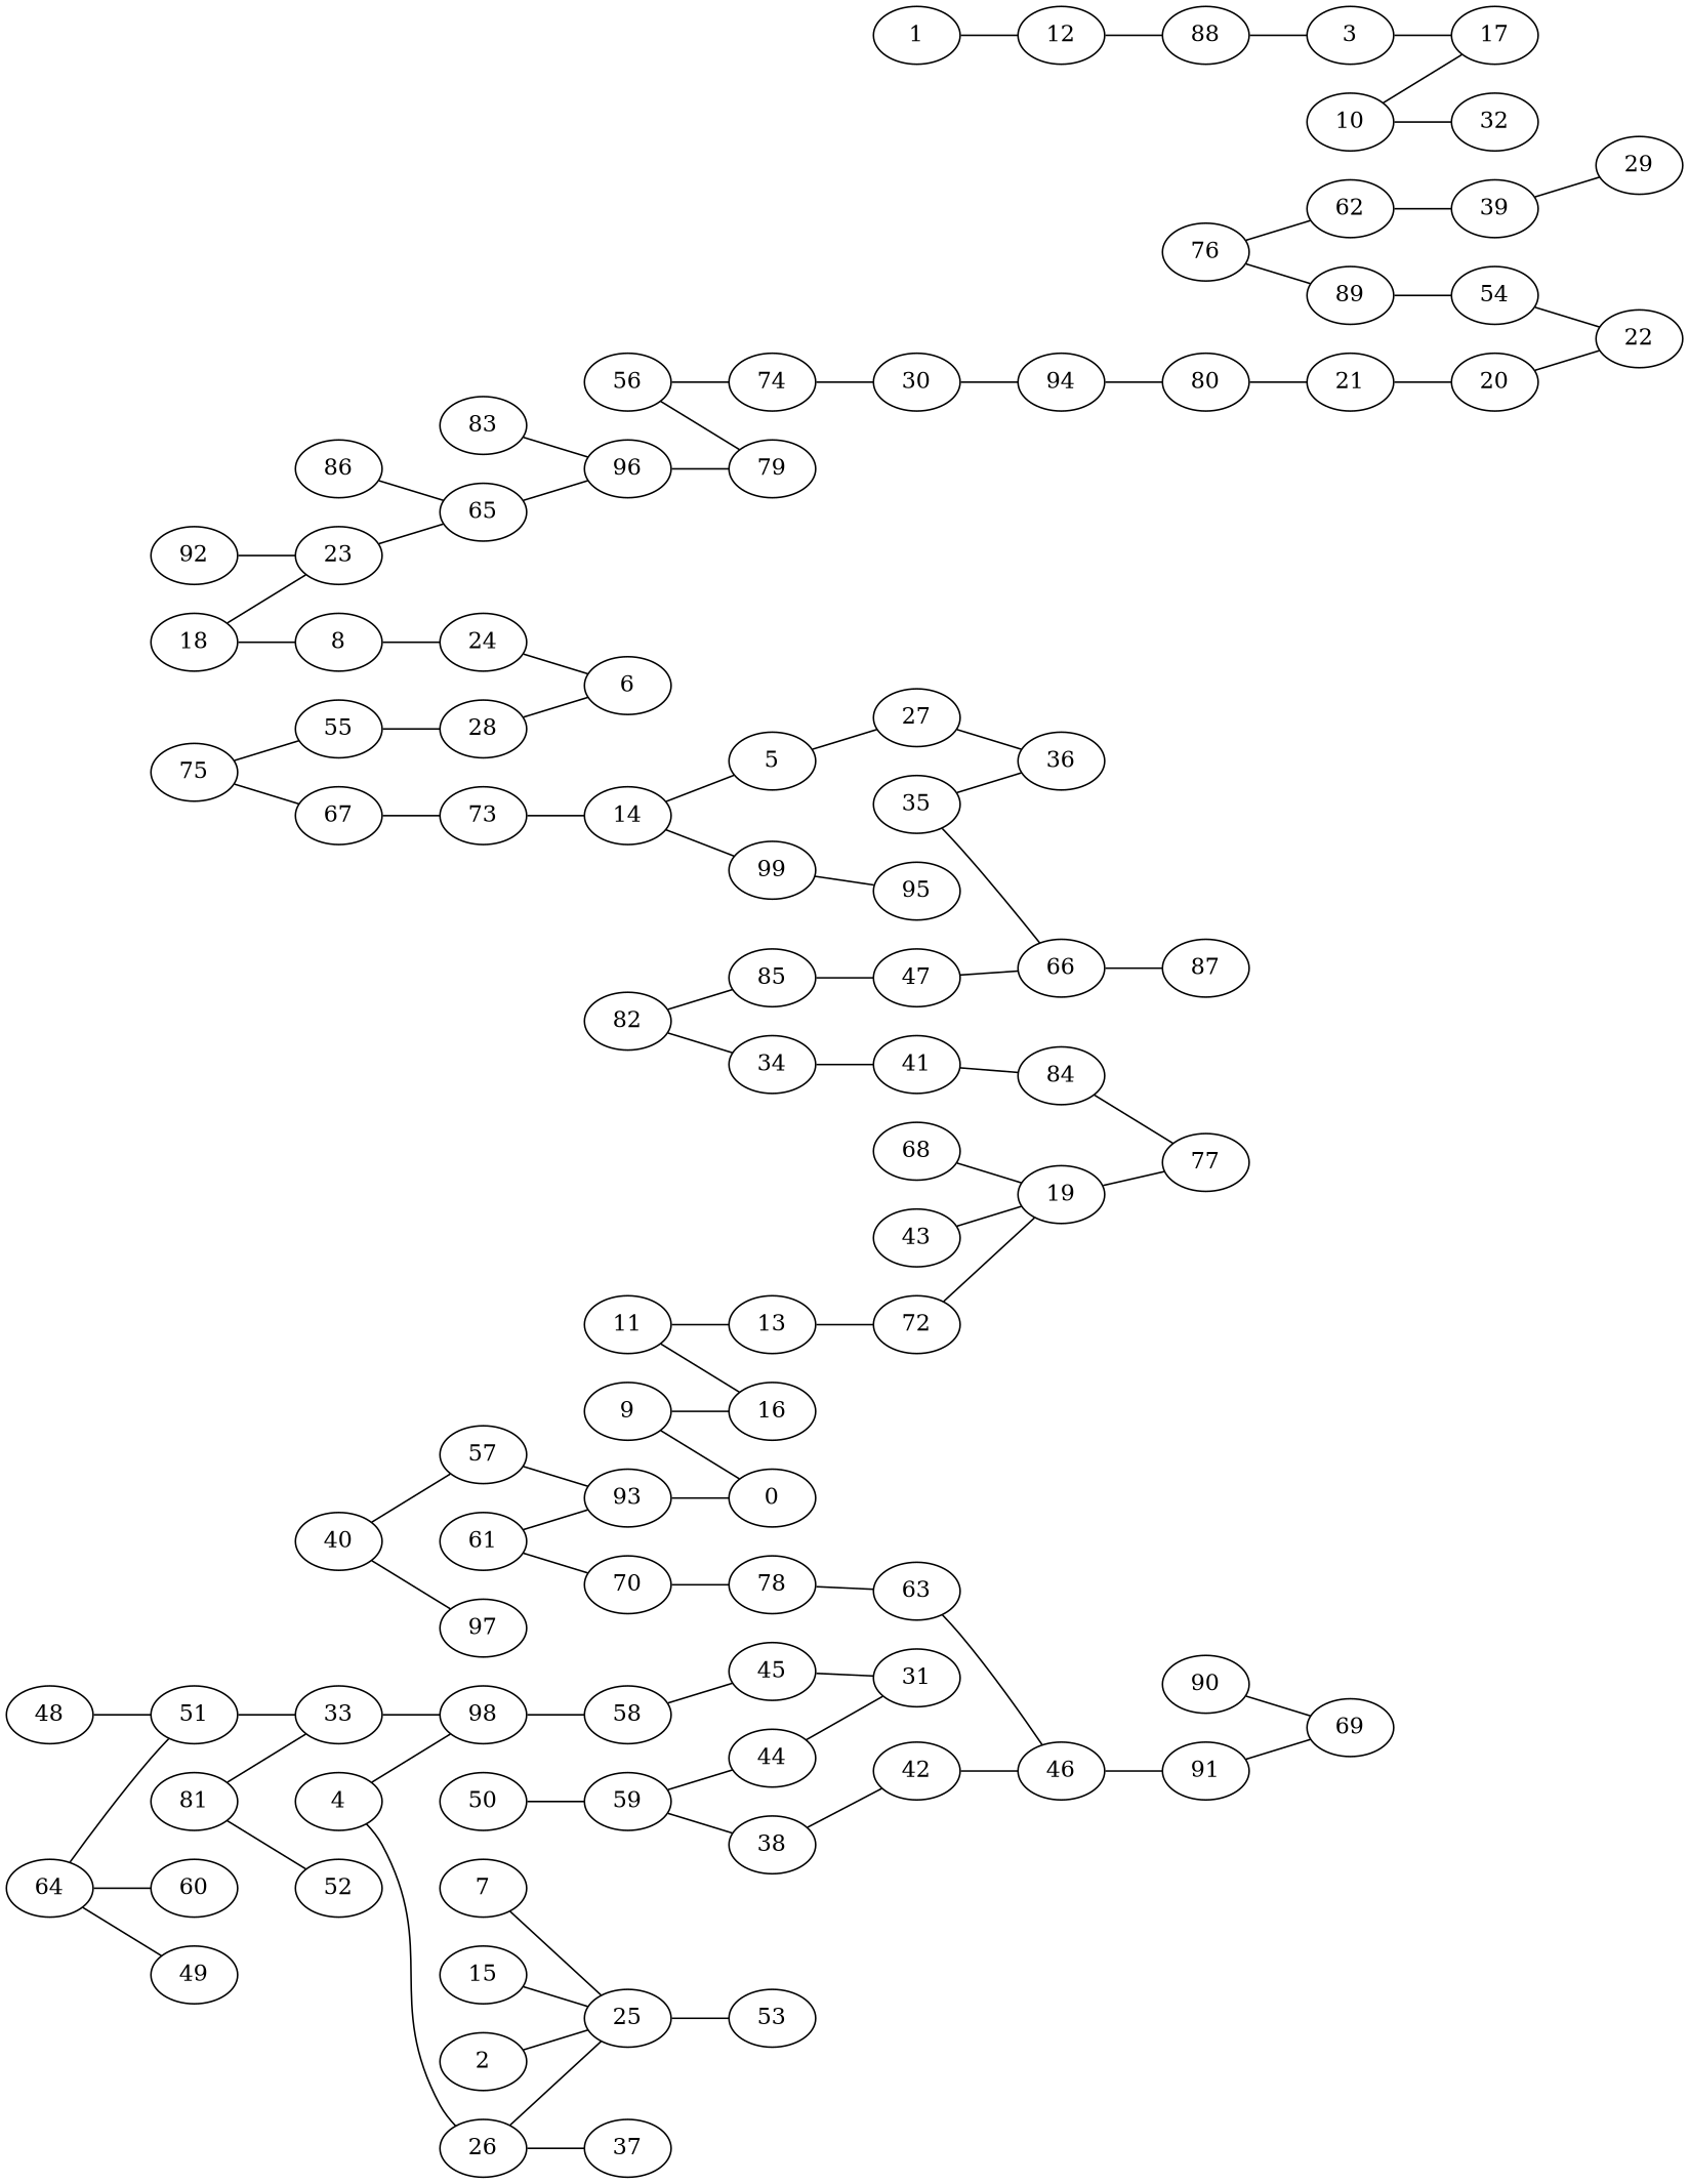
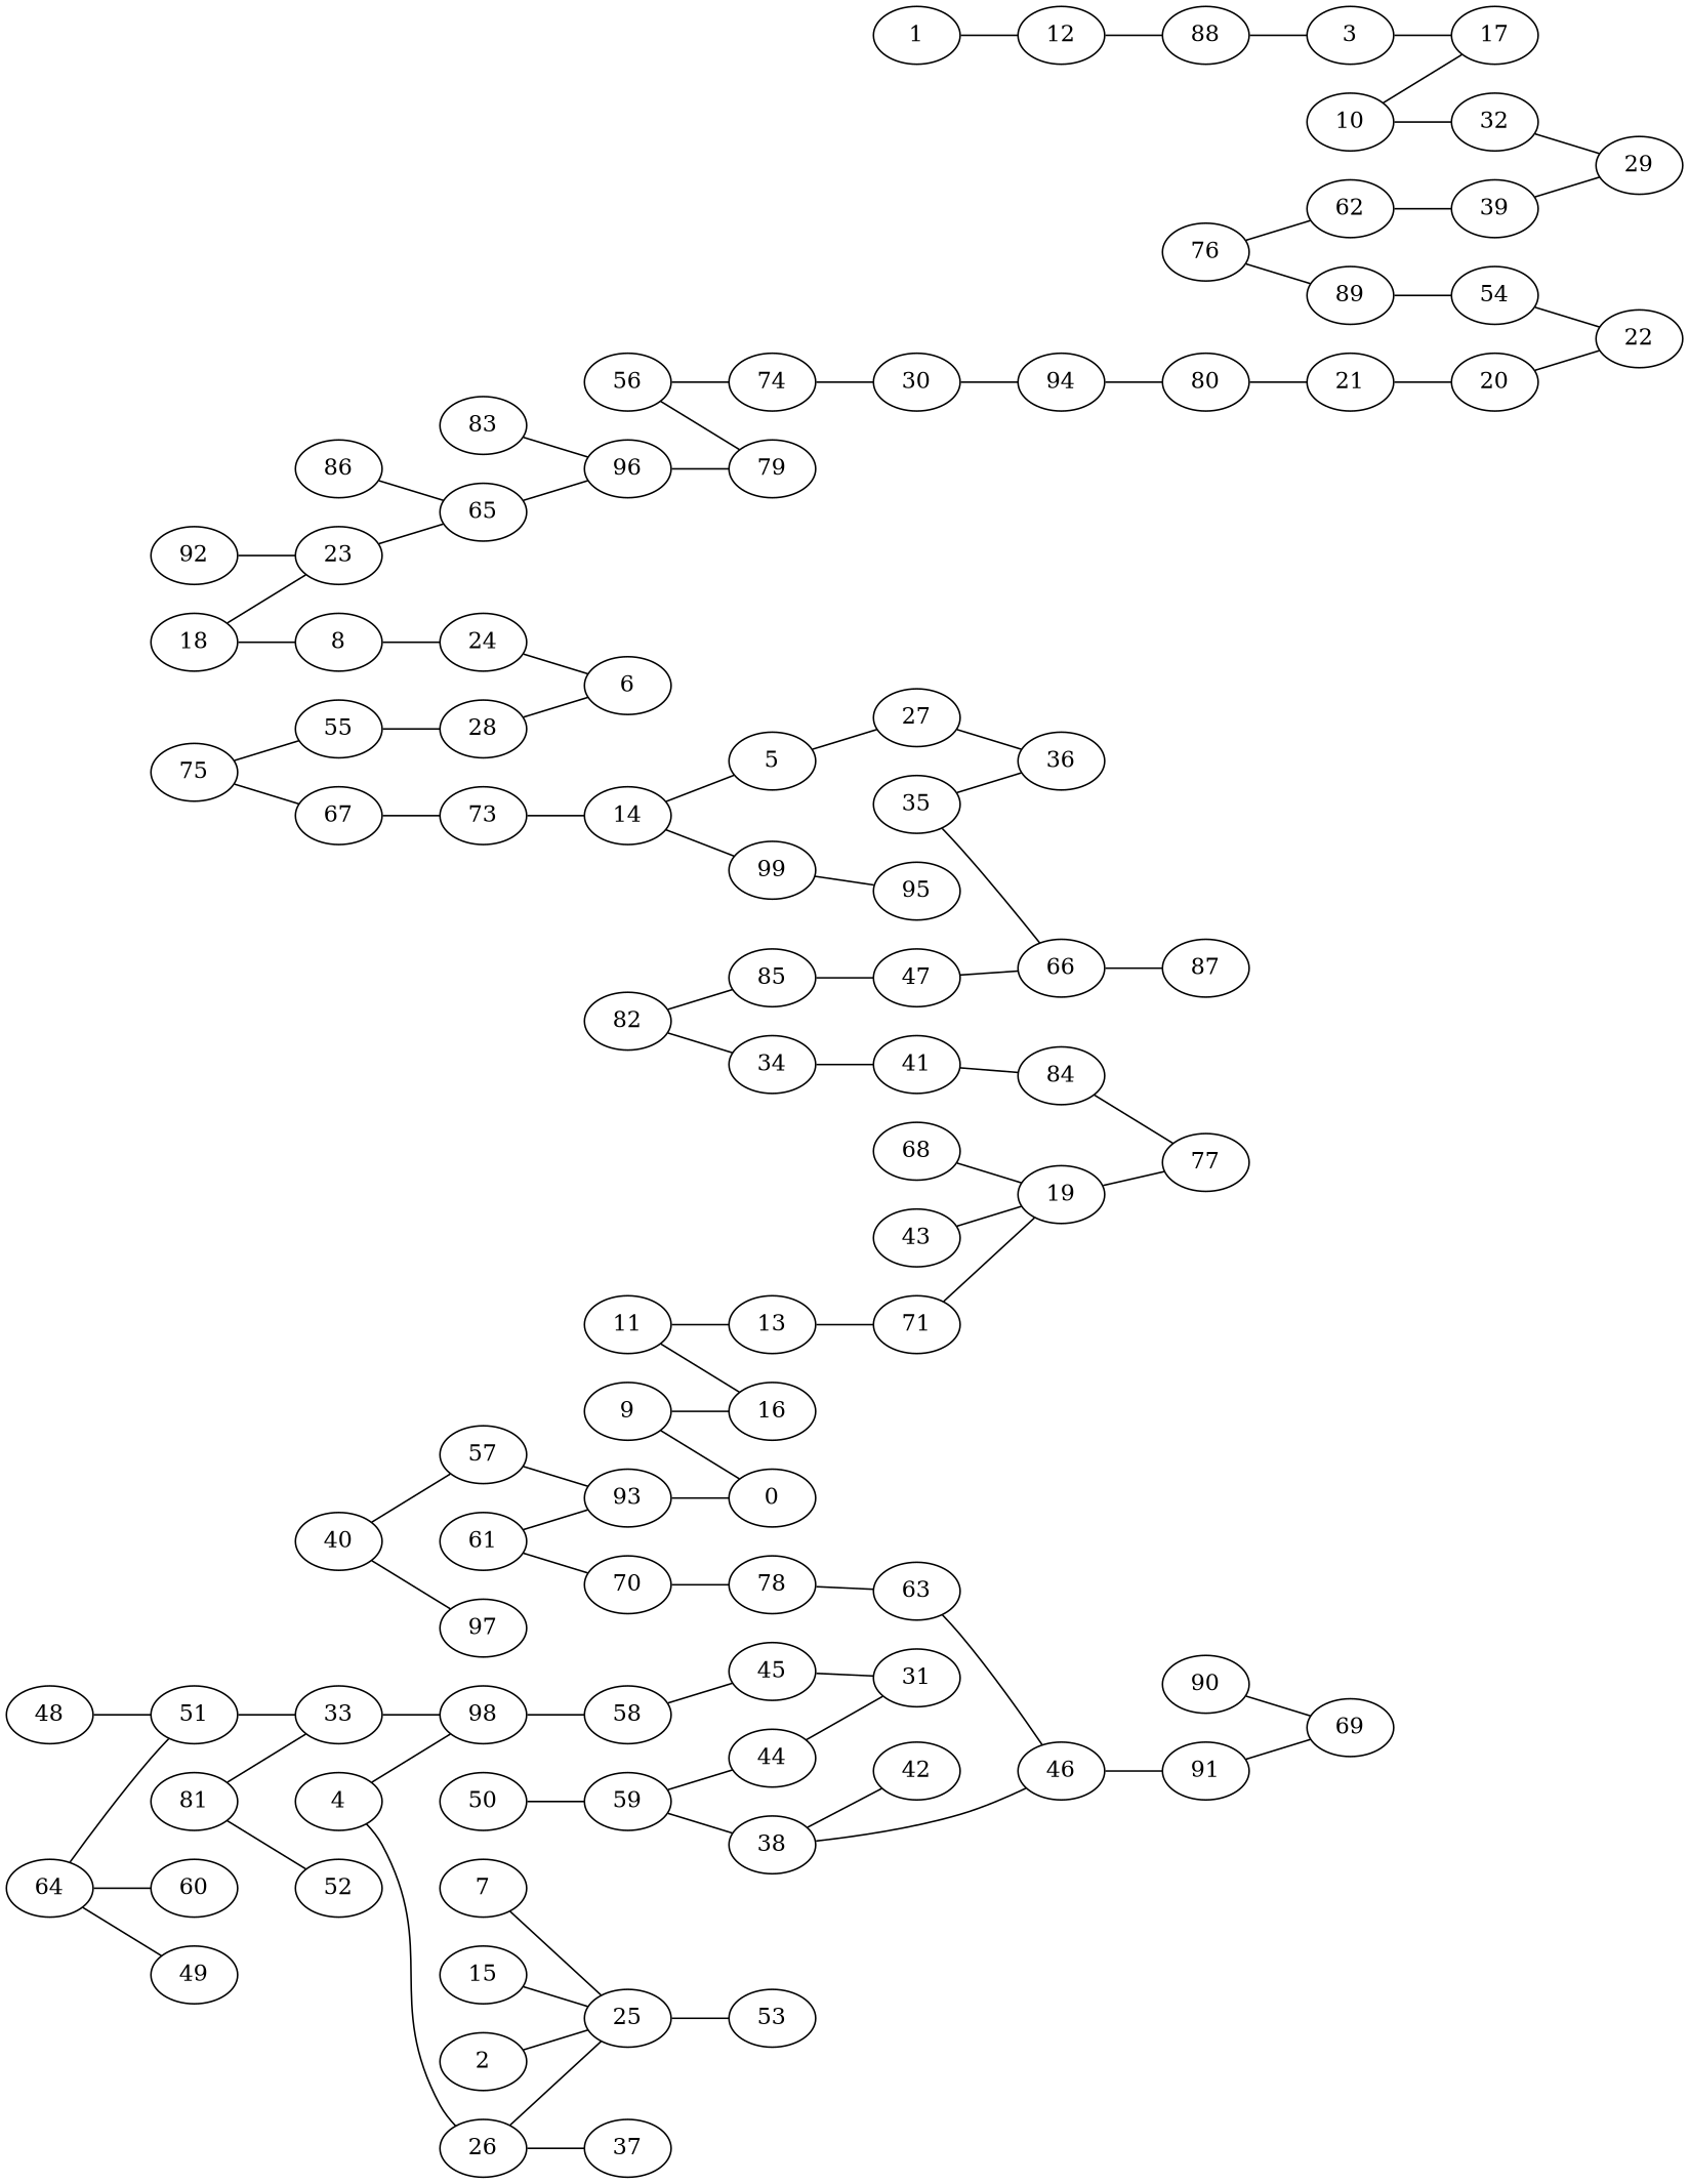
  strict graph {
    rankdir=LR
    1
    12
    88
    3
    17
    10
    32
    29
    39
    62
    76
    89
    54
    22
    20
    21
    80
    94
    30
    74
    56
    79
    96
    83
    65
    23
    18
    8
    24
    6
    28
    55
    75
    67
    73
    14
    5
    99
    27
    95
    36
    35
    66
    87
    47
    85
    82
    34
    41
    84
    77
    19
-   72
+   72 [label=71]
    13
    11
    16
    9
    0
    93
    61
    70
    78
    57
    40
    97
    63
    46
    91
    69
    90
    42
    38
    59
    44
    31
    50
    45
    58
    98
    33
    51
    64
    49
    60
    48
    81
    52
    4
    26
    37
    25
    53
    2
    7
    15
    43
    68
    92
    86
    1 -- 12
    12 -- 88
    88 -- 3
    3 -- 17
    10 -- 17
    10 -- 32
+   32 -- 29
    39 -- 29
    62 -- 39
    76 -- 62
    76 -- 89
    89 -- 54
    54 -- 22
    20 -- 22
    21 -- 20
    80 -- 21
    94 -- 80
    30 -- 94
    74 -- 30
    56 -- 74
    56 -- 79
    96 -- 79
    83 -- 96
    65 -- 96
    23 -- 65
    18 -- 23
    18 -- 8
    8 -- 24
    24 -- 6
    28 -- 6
    55 -- 28
    75 -- 55
    75 -- 67
    67 -- 73
    73 -- 14
    14 -- 5
    14 -- 99
    5 -- 27
    99 -- 95
    27 -- 36
    35 -- 36
    35 -- 66
    66 -- 87
    47 -- 66
    85 -- 47
    82 -- 85
    82 -- 34
    34 -- 41
    41 -- 84
    84 -- 77
    19 -- 77
    72 -- 19
    13 -- 72
    11 -- 13
    11 -- 16
    9 -- 16
    9 -- 0
    93 -- 0
    61 -- 93
    61 -- 70
    70 -- 78
    78 -- 63
    57 -- 93
    40 -- 57
    40 -- 97
    63 -- 46
    46 -- 91
    91 -- 69
    90 -- 69
-   42 -- 46
+   38 -- 46
    38 -- 42
    59 -- 38
    59 -- 44
    44 -- 31
    50 -- 59
    45 -- 31
    58 -- 45
    98 -- 58
    33 -- 98
    51 -- 33
    64 -- 51
    64 -- 49
    64 -- 60
    48 -- 51
    81 -- 33
    81 -- 52
    4 -- 98
    4 -- 26
    26 -- 37
    26 -- 25
    25 -- 53
    2 -- 25
    7 -- 25
    15 -- 25
    43 -- 19
    68 -- 19
    92 -- 23
    86 -- 65
  }
